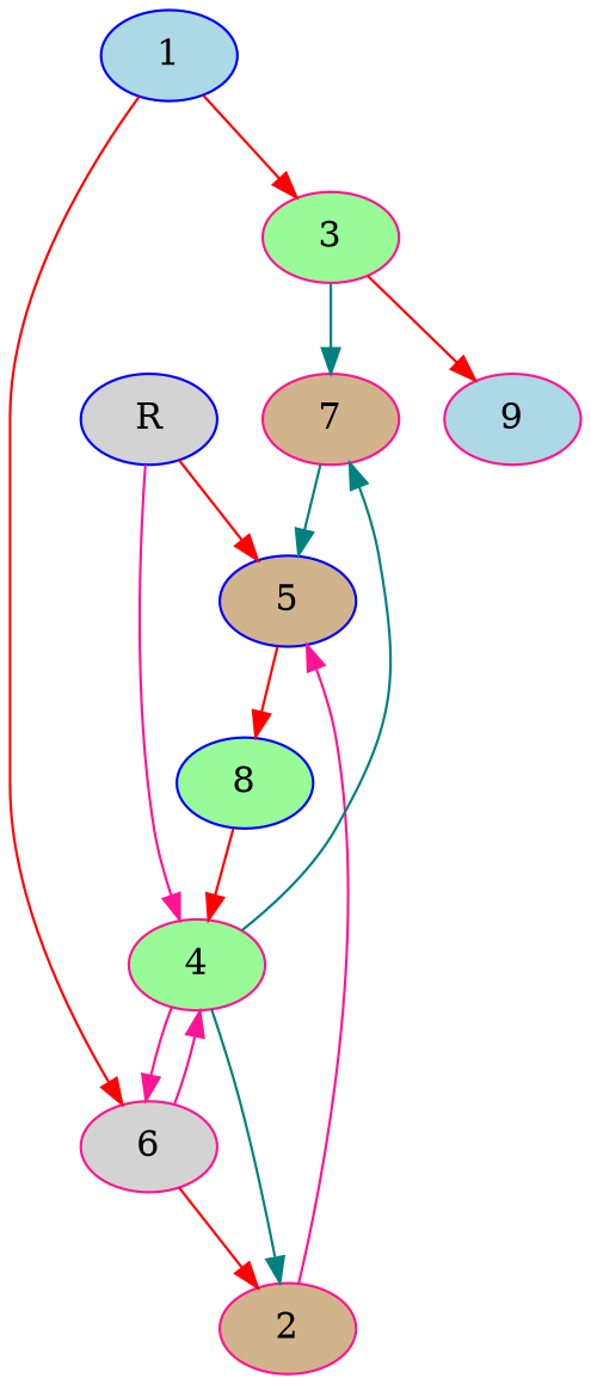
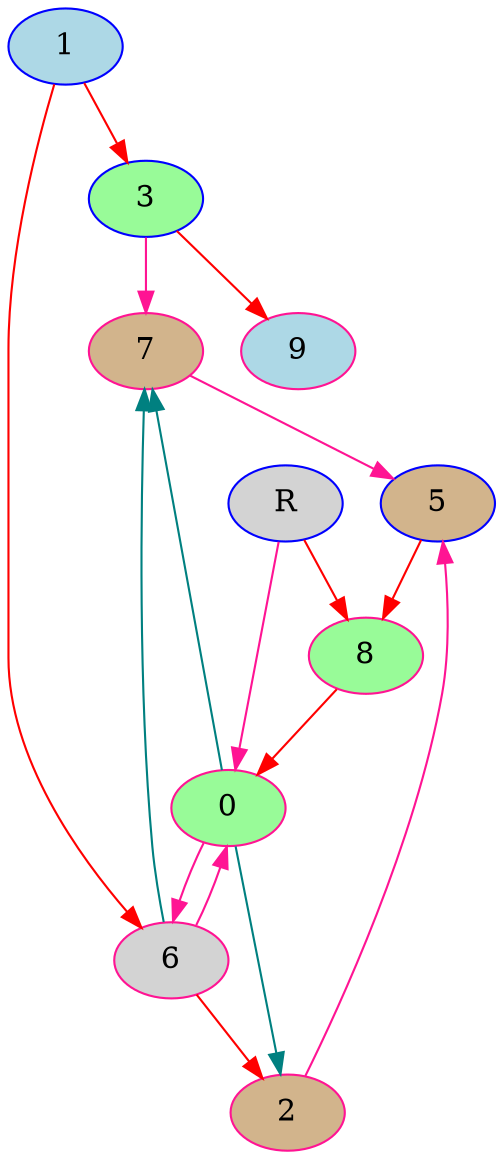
  digraph {
    node [color=deeppink fillcolor=palegreen style=filled]
    edge [color=red]
    1 [color=blue fillcolor=lightblue]
-   3
+   3 [color=blue]
    6 [fillcolor=lightgrey]
    7 [fillcolor=tan]
    9 [fillcolor=lightblue]
    2 [fillcolor=tan]
-   4
+   4 [label=0]
    5 [color=blue fillcolor=tan]
-   8 [color=blue]
+   8
    R [color=blue fillcolor=lightgrey]
    1 -> 3
    1 -> 6
-   3 -> 7 [color=teal]
+   3 -> 7 [color=deeppink]
    3 -> 9
+   6 -> 7 [color=teal]
    6 -> 2
    6 -> 4 [color=deeppink]
-   7 -> 5 [color=teal]
+   7 -> 5 [color=deeppink]
    2 -> 5 [color=deeppink]
    4 -> 6 [color=deeppink]
    4 -> 7 [color=teal]
    4 -> 2 [color=teal]
    5 -> 8
    8 -> 4
    R -> 4 [color=deeppink]
-   R -> 5
+   R -> 8
  }
